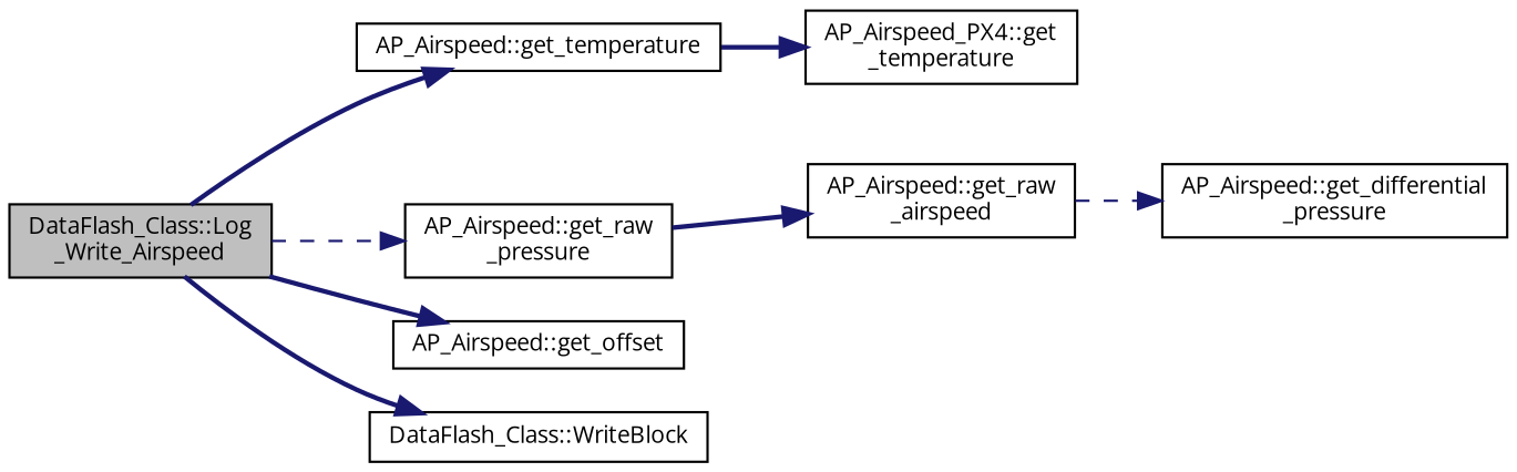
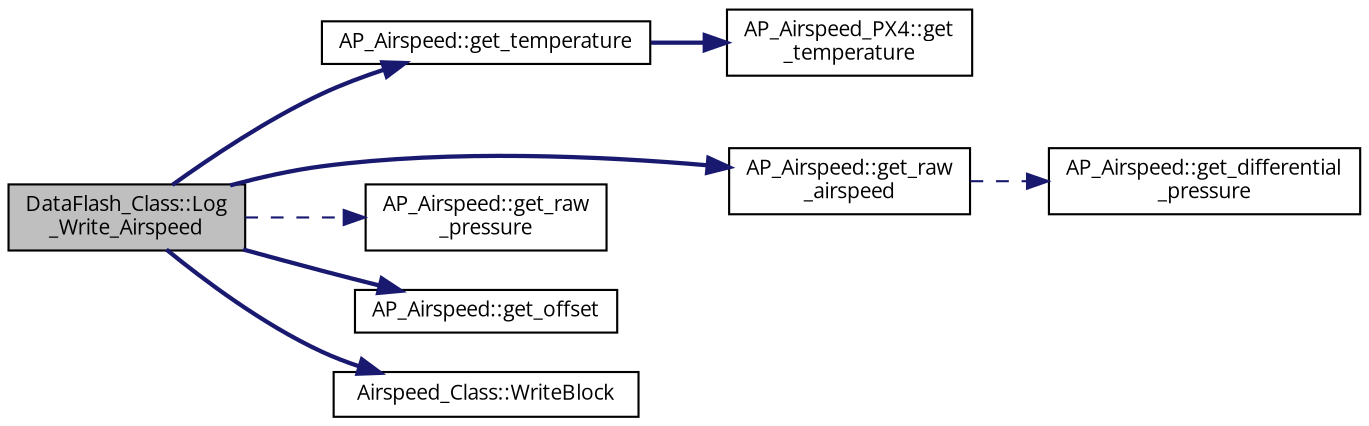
  digraph {
    fontname="Open Sans"
    rankdir=LR
    node [color=black fillcolor=white fontname="Open Sans" fontsize=10 shape=record style=filled]
    edge [color=midnightblue fontname="Open Sans" fontsize=10 labelfontname=Helvetica labelfontsize=10 style=bold]
    n1 [fillcolor=grey75 fontcolor=black height=0.2 label="DataFlash_Class::Log\l_Write_Airspeed" width=0.4]
    n2 [height=0.2 label="AP_Airspeed::get_temperature" width=0.4]
    n3 [height=0.2 label="AP_Airspeed::get_raw\l_airspeed" width=0.4]
    n4 [height=0.2 label="AP_Airspeed::get_raw\l_pressure" width=0.4]
    n5 [height=0.2 label="AP_Airspeed::get_offset" width=0.4]
-   n6 [height=0.2 label="DataFlash_Class::WriteBlock" width=0.4]
+   n6 [height=0.2 label="Airspeed_Class::WriteBlock" width=0.4]
    n7 [height=0.2 label="AP_Airspeed_PX4::get\l_temperature" width=0.4]
    n8 [height=0.2 label="AP_Airspeed::get_differential\l_pressure" width=0.4]
    n1 -> n2
-   n4 -> n3
+   n1 -> n3
    n1 -> n4 [style=dashed]
    n1 -> n5
    n1 -> n6
    n2 -> n7
    n3 -> n8 [style=dashed]
  }
